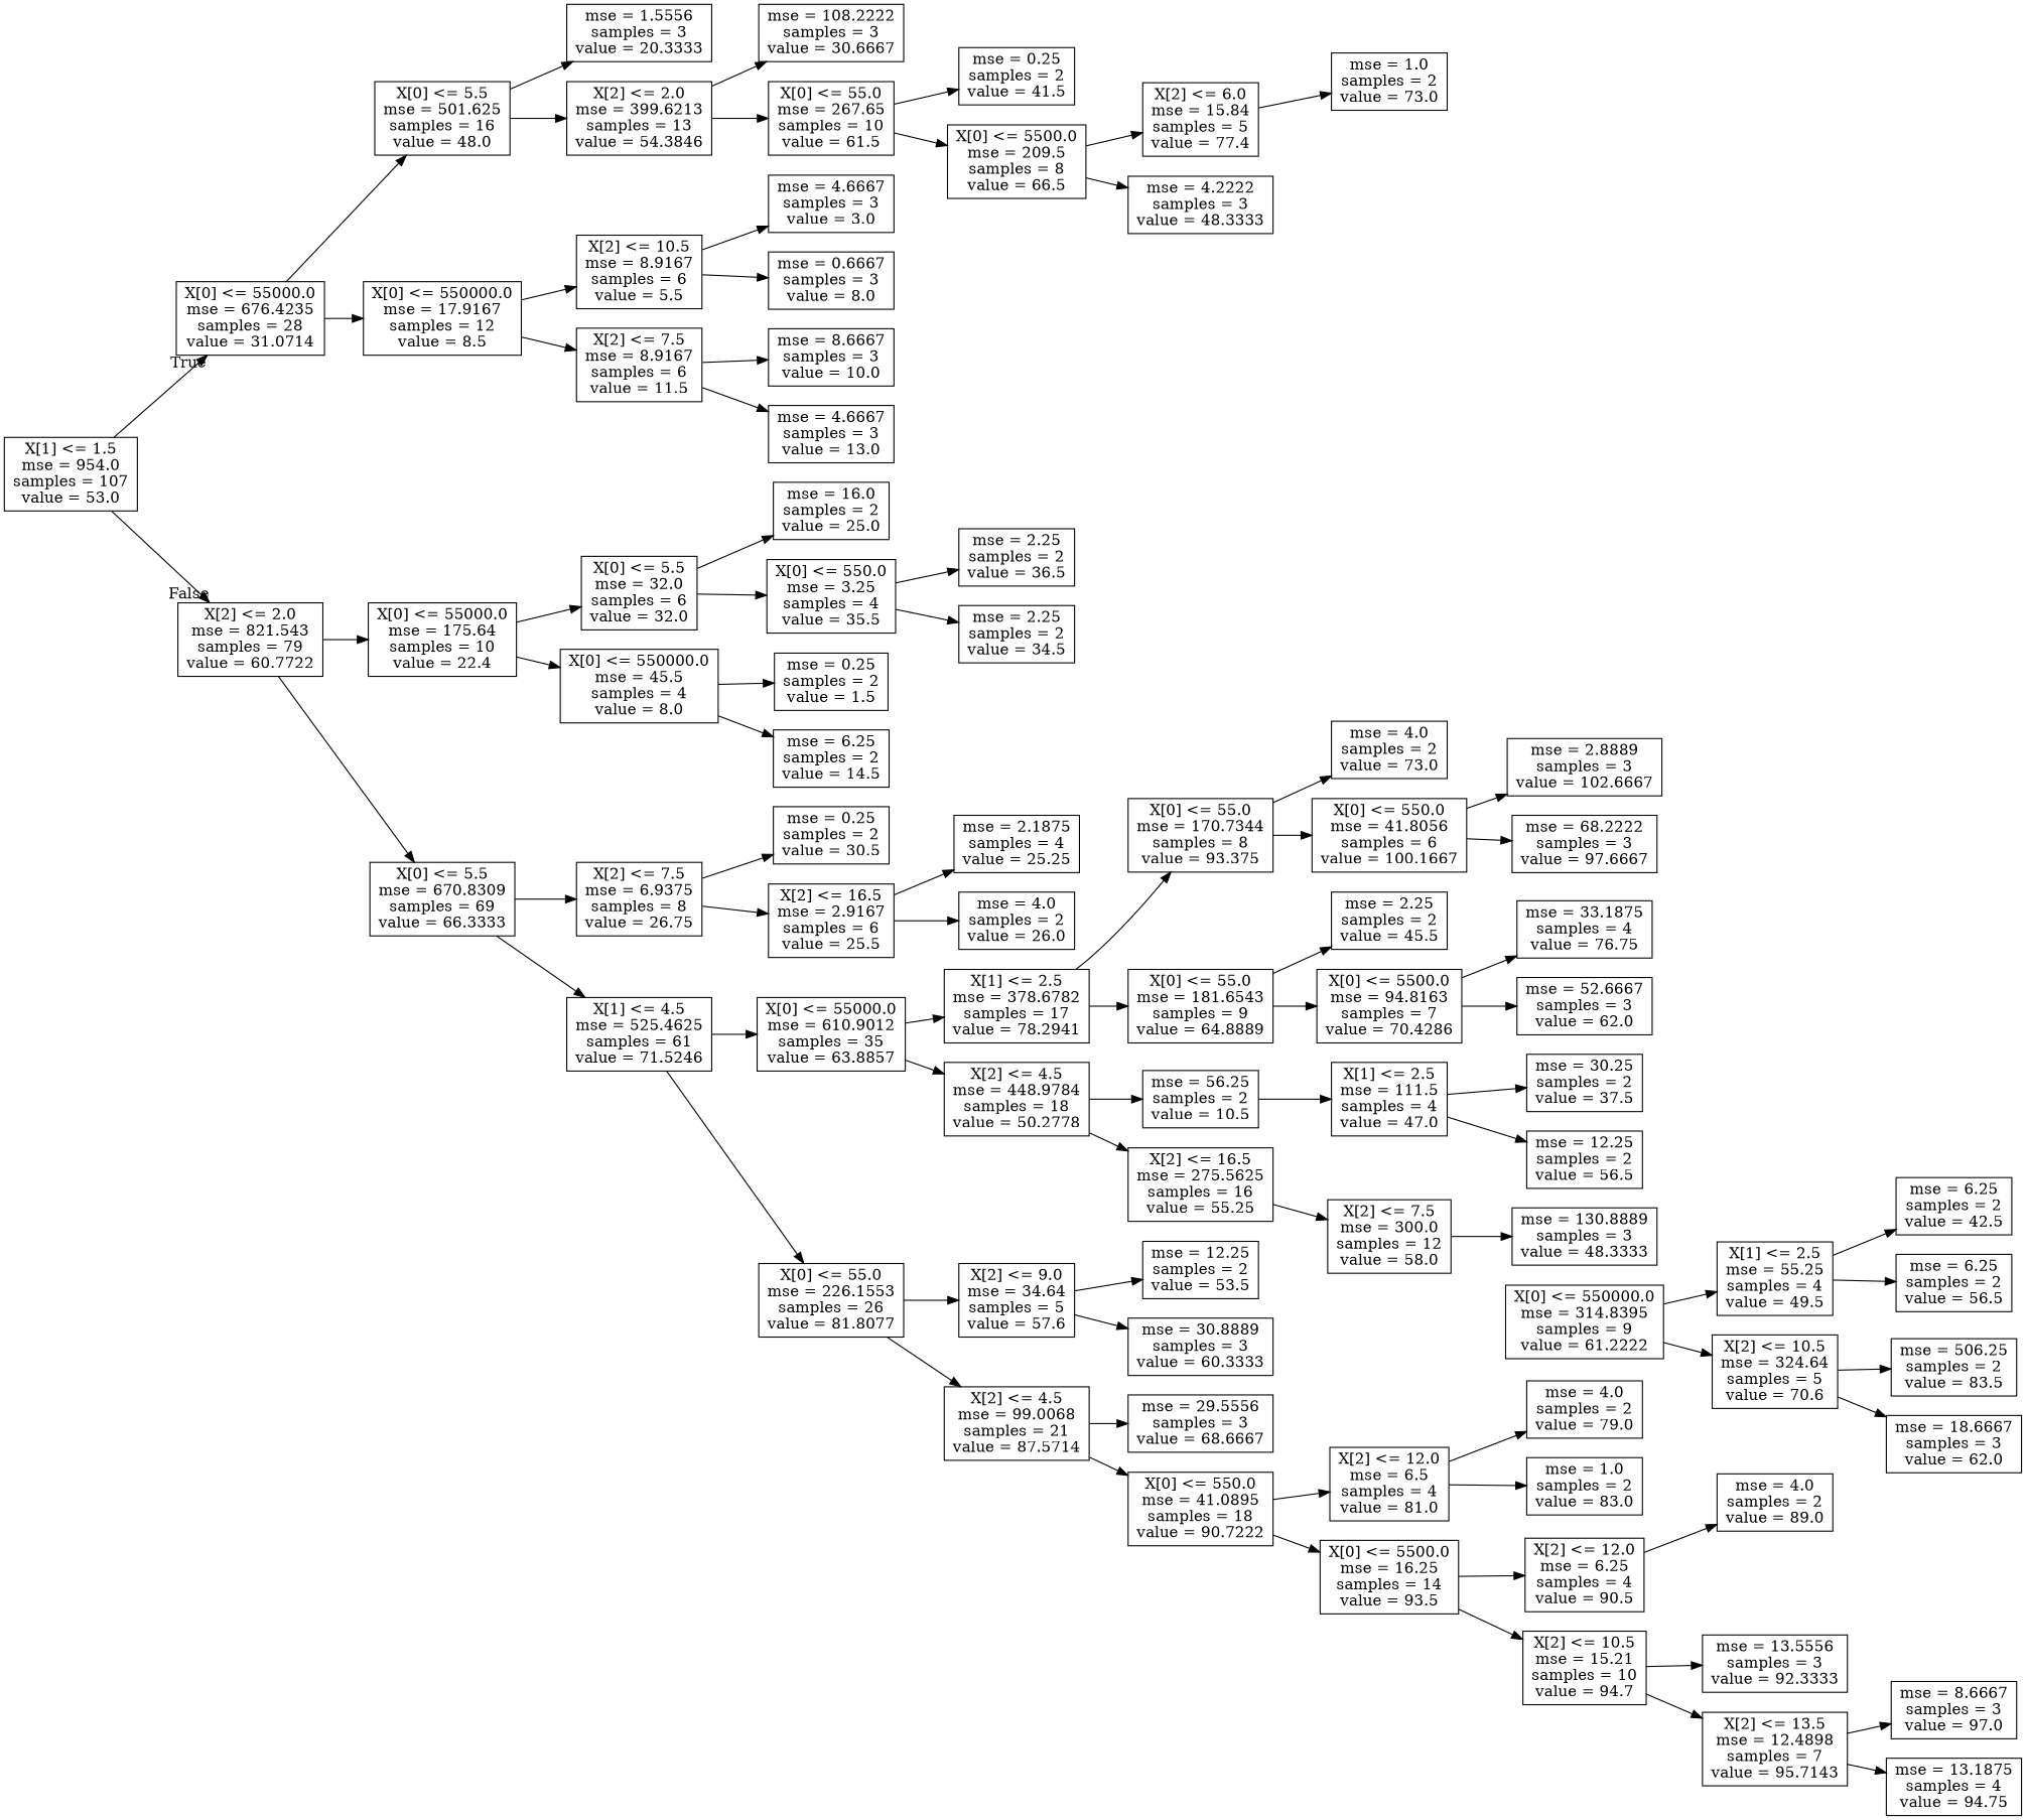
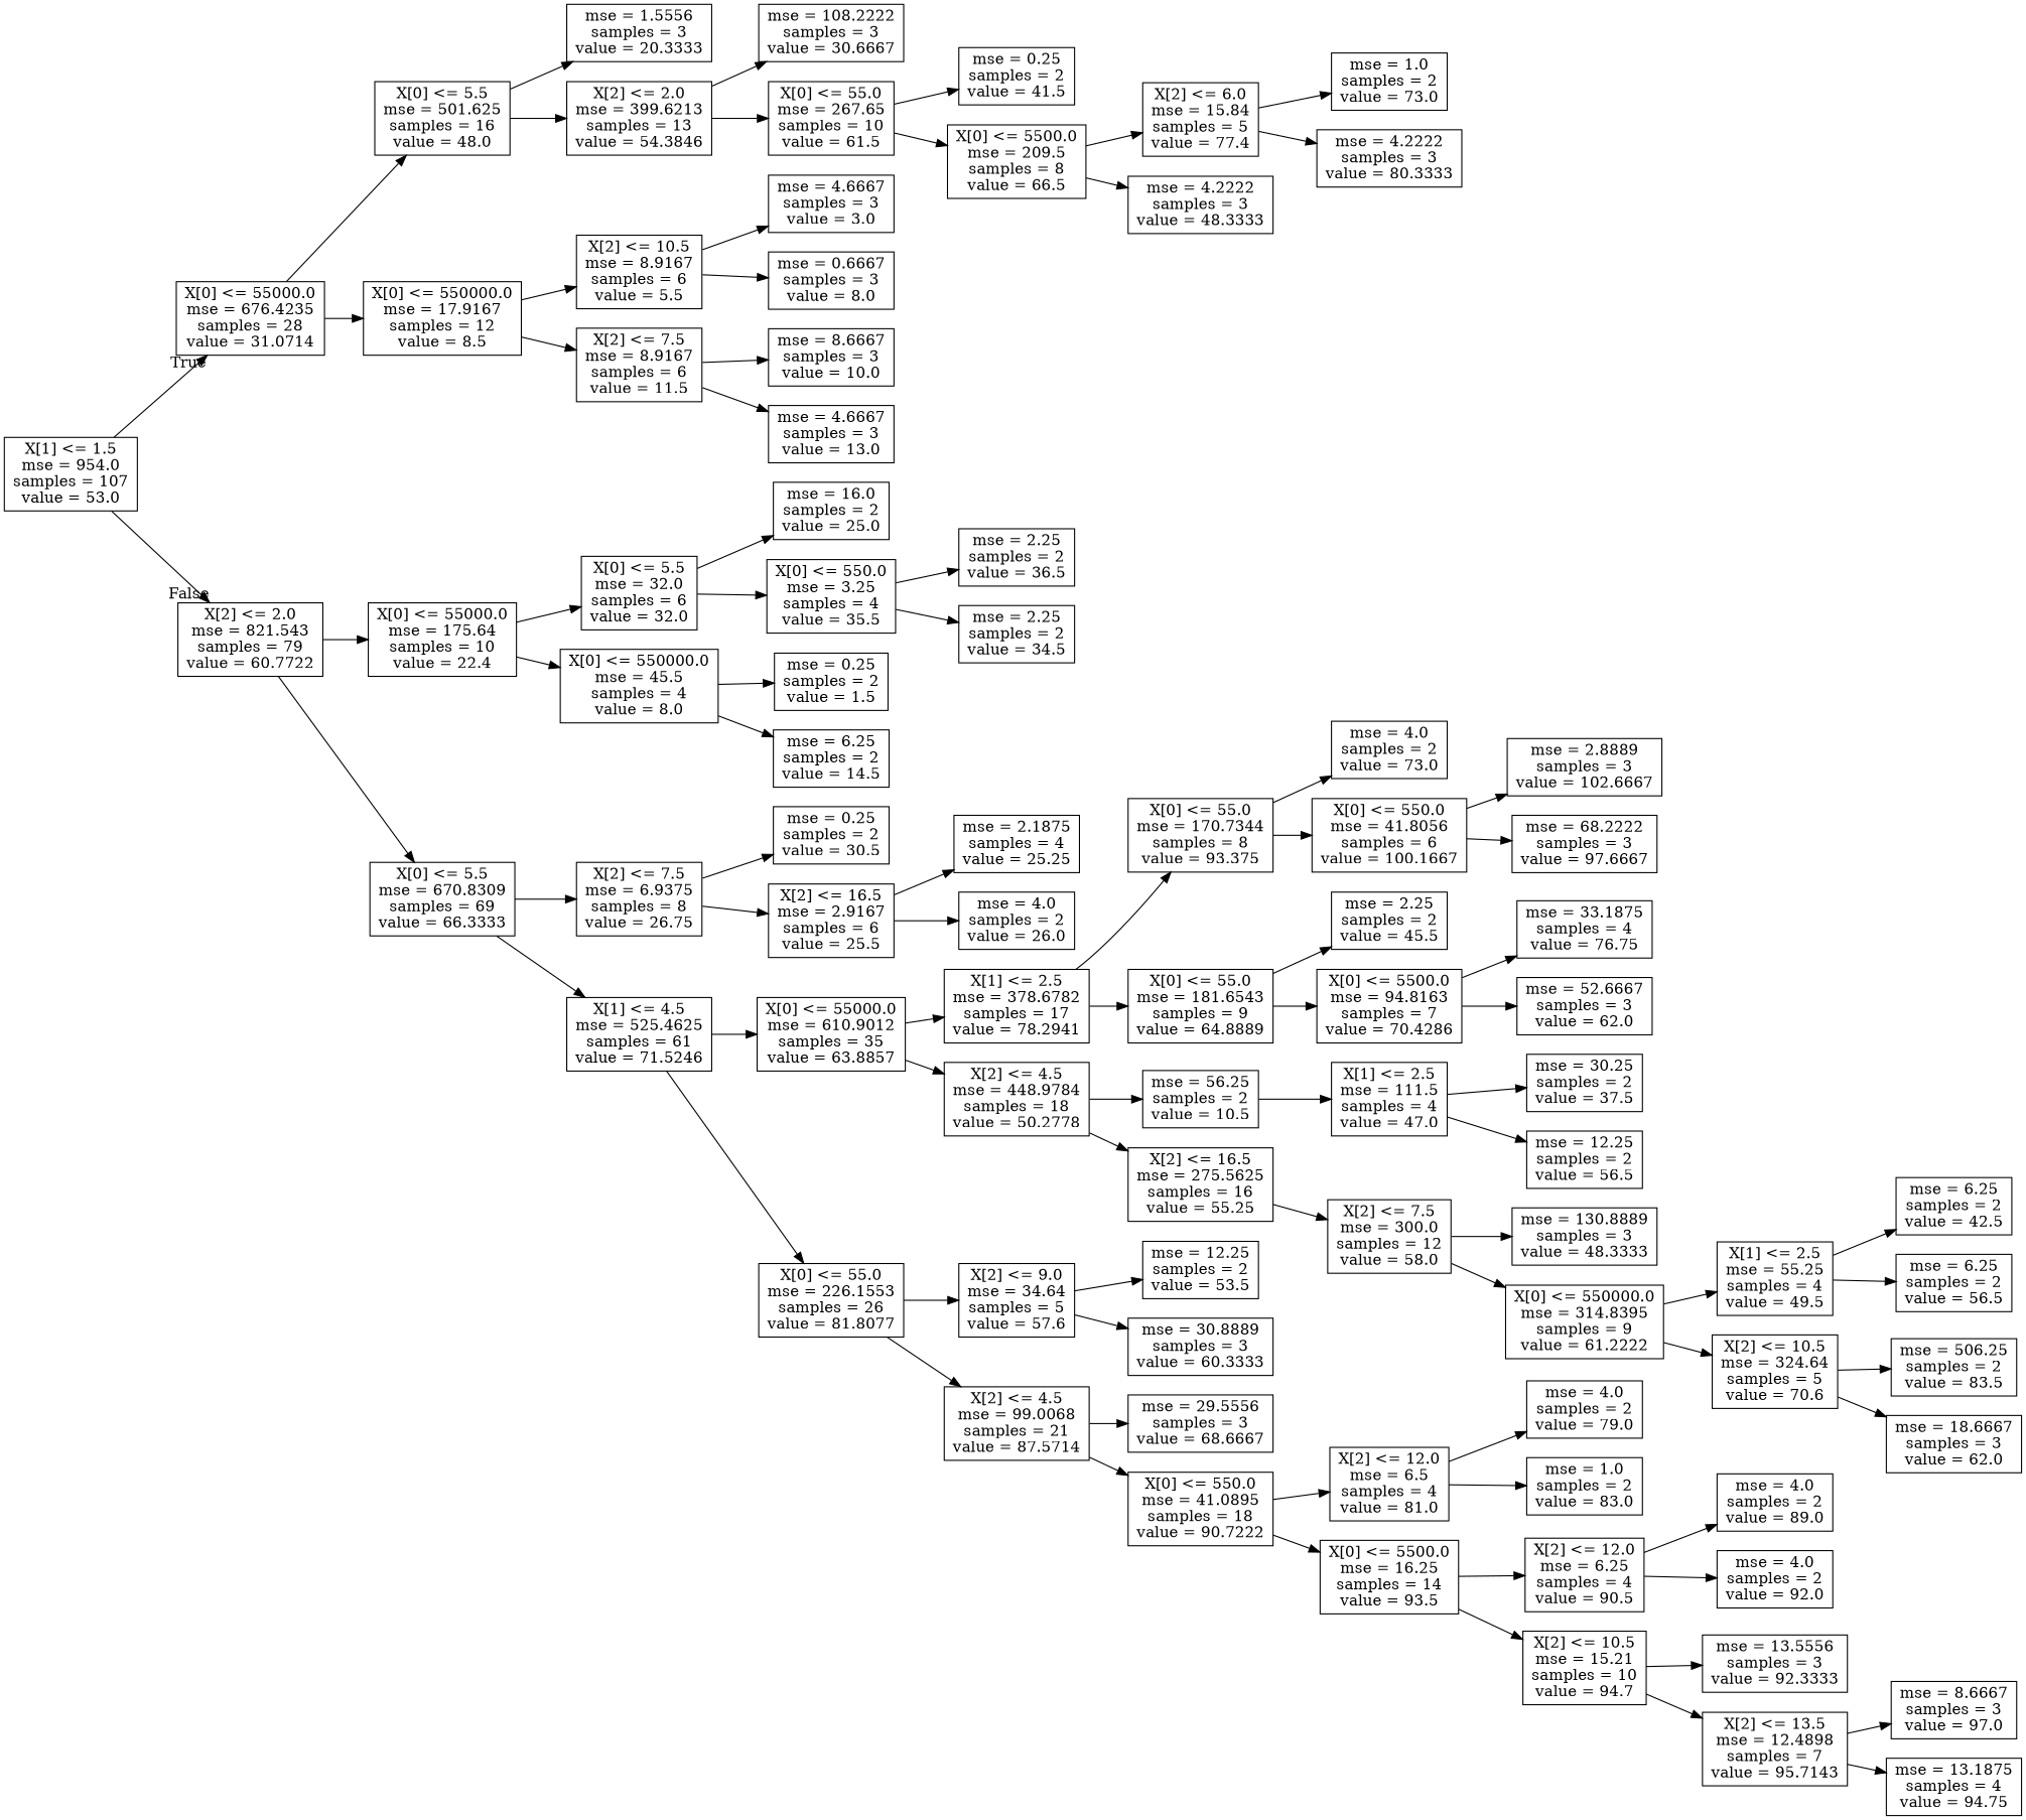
  digraph {
    rankdir=LR
    node [shape=box]
    n1 [label="X[1] <= 1.5\nmse = 954.0\nsamples = 107\nvalue = 53.0"]
    n2 [label="X[0] <= 55000.0\nmse = 676.4235\nsamples = 28\nvalue = 31.0714"]
    n3 [label="X[2] <= 2.0\nmse = 821.543\nsamples = 79\nvalue = 60.7722"]
    n4 [label="X[0] <= 5.5\nmse = 501.625\nsamples = 16\nvalue = 48.0"]
    n5 [label="X[0] <= 550000.0\nmse = 17.9167\nsamples = 12\nvalue = 8.5"]
    n6 [label="X[0] <= 55000.0\nmse = 175.64\nsamples = 10\nvalue = 22.4"]
    n7 [label="X[0] <= 5.5\nmse = 670.8309\nsamples = 69\nvalue = 66.3333"]
    n8 [label="mse = 1.5556\nsamples = 3\nvalue = 20.3333"]
    n9 [label="X[2] <= 2.0\nmse = 399.6213\nsamples = 13\nvalue = 54.3846"]
    n10 [label="X[2] <= 10.5\nmse = 8.9167\nsamples = 6\nvalue = 5.5"]
    n11 [label="X[2] <= 7.5\nmse = 8.9167\nsamples = 6\nvalue = 11.5"]
    n12 [label="mse = 108.2222\nsamples = 3\nvalue = 30.6667"]
    n13 [label="X[0] <= 55.0\nmse = 267.65\nsamples = 10\nvalue = 61.5"]
    n14 [label="mse = 0.25\nsamples = 2\nvalue = 41.5"]
    n15 [label="X[0] <= 5500.0\nmse = 209.5\nsamples = 8\nvalue = 66.5"]
    n16 [label="X[2] <= 6.0\nmse = 15.84\nsamples = 5\nvalue = 77.4"]
    n17 [label="mse = 4.2222\nsamples = 3\nvalue = 48.3333"]
    n18 [label="mse = 1.0\nsamples = 2\nvalue = 73.0"]
+   n19 [label="mse = 4.2222\nsamples = 3\nvalue = 80.3333"]
    n20 [label="mse = 4.6667\nsamples = 3\nvalue = 3.0"]
    n21 [label="mse = 0.6667\nsamples = 3\nvalue = 8.0"]
    n22 [label="mse = 8.6667\nsamples = 3\nvalue = 10.0"]
    n23 [label="mse = 4.6667\nsamples = 3\nvalue = 13.0"]
    n24 [label="X[0] <= 5.5\nmse = 32.0\nsamples = 6\nvalue = 32.0"]
    n25 [label="X[0] <= 550000.0\nmse = 45.5\nsamples = 4\nvalue = 8.0"]
    n26 [label="X[2] <= 7.5\nmse = 6.9375\nsamples = 8\nvalue = 26.75"]
    n27 [label="X[1] <= 4.5\nmse = 525.4625\nsamples = 61\nvalue = 71.5246"]
    n28 [label="mse = 16.0\nsamples = 2\nvalue = 25.0"]
    n29 [label="X[0] <= 550.0\nmse = 3.25\nsamples = 4\nvalue = 35.5"]
    n30 [label="mse = 0.25\nsamples = 2\nvalue = 1.5"]
    n31 [label="mse = 6.25\nsamples = 2\nvalue = 14.5"]
    n32 [label="mse = 2.25\nsamples = 2\nvalue = 36.5"]
    n33 [label="mse = 2.25\nsamples = 2\nvalue = 34.5"]
    n34 [label="mse = 0.25\nsamples = 2\nvalue = 30.5"]
    n35 [label="X[2] <= 16.5\nmse = 2.9167\nsamples = 6\nvalue = 25.5"]
    n36 [label="X[0] <= 55000.0\nmse = 610.9012\nsamples = 35\nvalue = 63.8857"]
    n37 [label="X[0] <= 55.0\nmse = 226.1553\nsamples = 26\nvalue = 81.8077"]
    n38 [label="mse = 2.1875\nsamples = 4\nvalue = 25.25"]
    n39 [label="mse = 4.0\nsamples = 2\nvalue = 26.0"]
    n40 [label="X[1] <= 2.5\nmse = 378.6782\nsamples = 17\nvalue = 78.2941"]
    n41 [label="X[2] <= 4.5\nmse = 448.9784\nsamples = 18\nvalue = 50.2778"]
    n42 [label="X[2] <= 9.0\nmse = 34.64\nsamples = 5\nvalue = 57.6"]
    n43 [label="X[2] <= 4.5\nmse = 99.0068\nsamples = 21\nvalue = 87.5714"]
    n44 [label="X[0] <= 55.0\nmse = 170.7344\nsamples = 8\nvalue = 93.375"]
    n45 [label="X[0] <= 55.0\nmse = 181.6543\nsamples = 9\nvalue = 64.8889"]
    n46 [label="mse = 56.25\nsamples = 2\nvalue = 10.5"]
    n47 [label="X[2] <= 16.5\nmse = 275.5625\nsamples = 16\nvalue = 55.25"]
    n48 [label="mse = 4.0\nsamples = 2\nvalue = 73.0"]
    n49 [label="X[0] <= 550.0\nmse = 41.8056\nsamples = 6\nvalue = 100.1667"]
    n50 [label="mse = 2.25\nsamples = 2\nvalue = 45.5"]
    n51 [label="X[0] <= 5500.0\nmse = 94.8163\nsamples = 7\nvalue = 70.4286"]
    n52 [label="mse = 2.8889\nsamples = 3\nvalue = 102.6667"]
    n53 [label="mse = 68.2222\nsamples = 3\nvalue = 97.6667"]
    n54 [label="mse = 33.1875\nsamples = 4\nvalue = 76.75"]
    n55 [label="mse = 52.6667\nsamples = 3\nvalue = 62.0"]
    n56 [label="X[1] <= 2.5\nmse = 111.5\nsamples = 4\nvalue = 47.0"]
    n57 [label="X[2] <= 7.5\nmse = 300.0\nsamples = 12\nvalue = 58.0"]
    n58 [label="mse = 130.8889\nsamples = 3\nvalue = 48.3333"]
    n59 [label="X[0] <= 550000.0\nmse = 314.8395\nsamples = 9\nvalue = 61.2222"]
    n60 [label="mse = 30.25\nsamples = 2\nvalue = 37.5"]
    n61 [label="mse = 12.25\nsamples = 2\nvalue = 56.5"]
    n62 [label="X[1] <= 2.5\nmse = 55.25\nsamples = 4\nvalue = 49.5"]
    n63 [label="X[2] <= 10.5\nmse = 324.64\nsamples = 5\nvalue = 70.6"]
    n64 [label="mse = 6.25\nsamples = 2\nvalue = 42.5"]
    n65 [label="mse = 6.25\nsamples = 2\nvalue = 56.5"]
    n66 [label="mse = 506.25\nsamples = 2\nvalue = 83.5"]
    n67 [label="mse = 18.6667\nsamples = 3\nvalue = 62.0"]
    n68 [label="mse = 12.25\nsamples = 2\nvalue = 53.5"]
    n69 [label="mse = 30.8889\nsamples = 3\nvalue = 60.3333"]
    n70 [label="mse = 29.5556\nsamples = 3\nvalue = 68.6667"]
    n71 [label="X[0] <= 550.0\nmse = 41.0895\nsamples = 18\nvalue = 90.7222"]
    n72 [label="X[2] <= 12.0\nmse = 6.5\nsamples = 4\nvalue = 81.0"]
    n73 [label="X[0] <= 5500.0\nmse = 16.25\nsamples = 14\nvalue = 93.5"]
    n74 [label="mse = 4.0\nsamples = 2\nvalue = 79.0"]
    n75 [label="mse = 1.0\nsamples = 2\nvalue = 83.0"]
    n76 [label="X[2] <= 12.0\nmse = 6.25\nsamples = 4\nvalue = 90.5"]
    n77 [label="X[2] <= 10.5\nmse = 15.21\nsamples = 10\nvalue = 94.7"]
    n78 [label="mse = 4.0\nsamples = 2\nvalue = 89.0"]
+   n79 [label="mse = 4.0\nsamples = 2\nvalue = 92.0"]
    n80 [label="mse = 13.5556\nsamples = 3\nvalue = 92.3333"]
    n81 [label="X[2] <= 13.5\nmse = 12.4898\nsamples = 7\nvalue = 95.7143"]
    n82 [label="mse = 8.6667\nsamples = 3\nvalue = 97.0"]
    n83 [label="mse = 13.1875\nsamples = 4\nvalue = 94.75"]
    n1 -> n2 [headlabel=True labelangle=45 labeldistance=2.5]
    n1 -> n3 [headlabel=False labelangle=-45 labeldistance=2.5]
    n2 -> n4
    n2 -> n5
    n3 -> n6
    n3 -> n7
    n4 -> n8
    n4 -> n9
    n5 -> n10
    n5 -> n11
    n6 -> n24
    n6 -> n25
    n7 -> n26
    n7 -> n27
    n9 -> n12
    n9 -> n13
    n10 -> n20
    n10 -> n21
    n11 -> n22
    n11 -> n23
    n13 -> n14
    n13 -> n15
    n15 -> n16
    n15 -> n17
    n16 -> n18
+   n16 -> n19
    n24 -> n28
    n24 -> n29
    n25 -> n30
    n25 -> n31
    n26 -> n34
    n26 -> n35
    n27 -> n36
    n27 -> n37
    n29 -> n32
    n29 -> n33
    n35 -> n38
    n35 -> n39
    n36 -> n40
    n36 -> n41
    n37 -> n42
    n37 -> n43
    n40 -> n44
    n40 -> n45
    n41 -> n46
    n41 -> n47
    n42 -> n68
    n42 -> n69
    n43 -> n70
    n43 -> n71
    n44 -> n48
    n44 -> n49
    n45 -> n50
    n45 -> n51
    n46 -> n56
    n47 -> n57
    n49 -> n52
    n49 -> n53
    n51 -> n54
    n51 -> n55
    n56 -> n60
    n56 -> n61
    n57 -> n58
+   n57 -> n59
    n59 -> n62
    n59 -> n63
    n62 -> n64
    n62 -> n65
    n63 -> n66
    n63 -> n67
    n71 -> n72
    n71 -> n73
    n72 -> n74
    n72 -> n75
    n73 -> n76
    n73 -> n77
    n76 -> n78
+   n76 -> n79
    n77 -> n80
    n77 -> n81
    n81 -> n82
    n81 -> n83
  }
